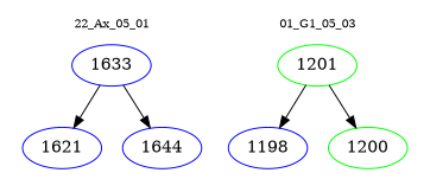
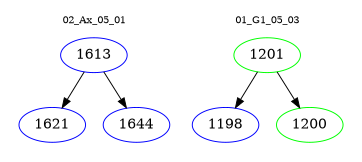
  digraph {
    node [color=blue]
    edge [color=black]
-   n1 [label=1633]
+   n1 [label=1613]
    n2 [label=1621]
    n3 [label=1644]
    n4 [color=green label=1201]
    n5 [label=1198]
    n6 [color=green label=1200]
    subgraph cluster_1 {
      color=white
      fontsize=10
-     label="22_Ax_05_01"
+     label="02_Ax_05_01"
      n1
      n2
      n3
    }
    subgraph cluster_2 {
      color=white
      fontsize=10
      label="01_G1_05_03"
      n4
      n5
      n6
    }
    n1 -> n2
    n1 -> n3
    n4 -> n5
    n4 -> n6
  }
